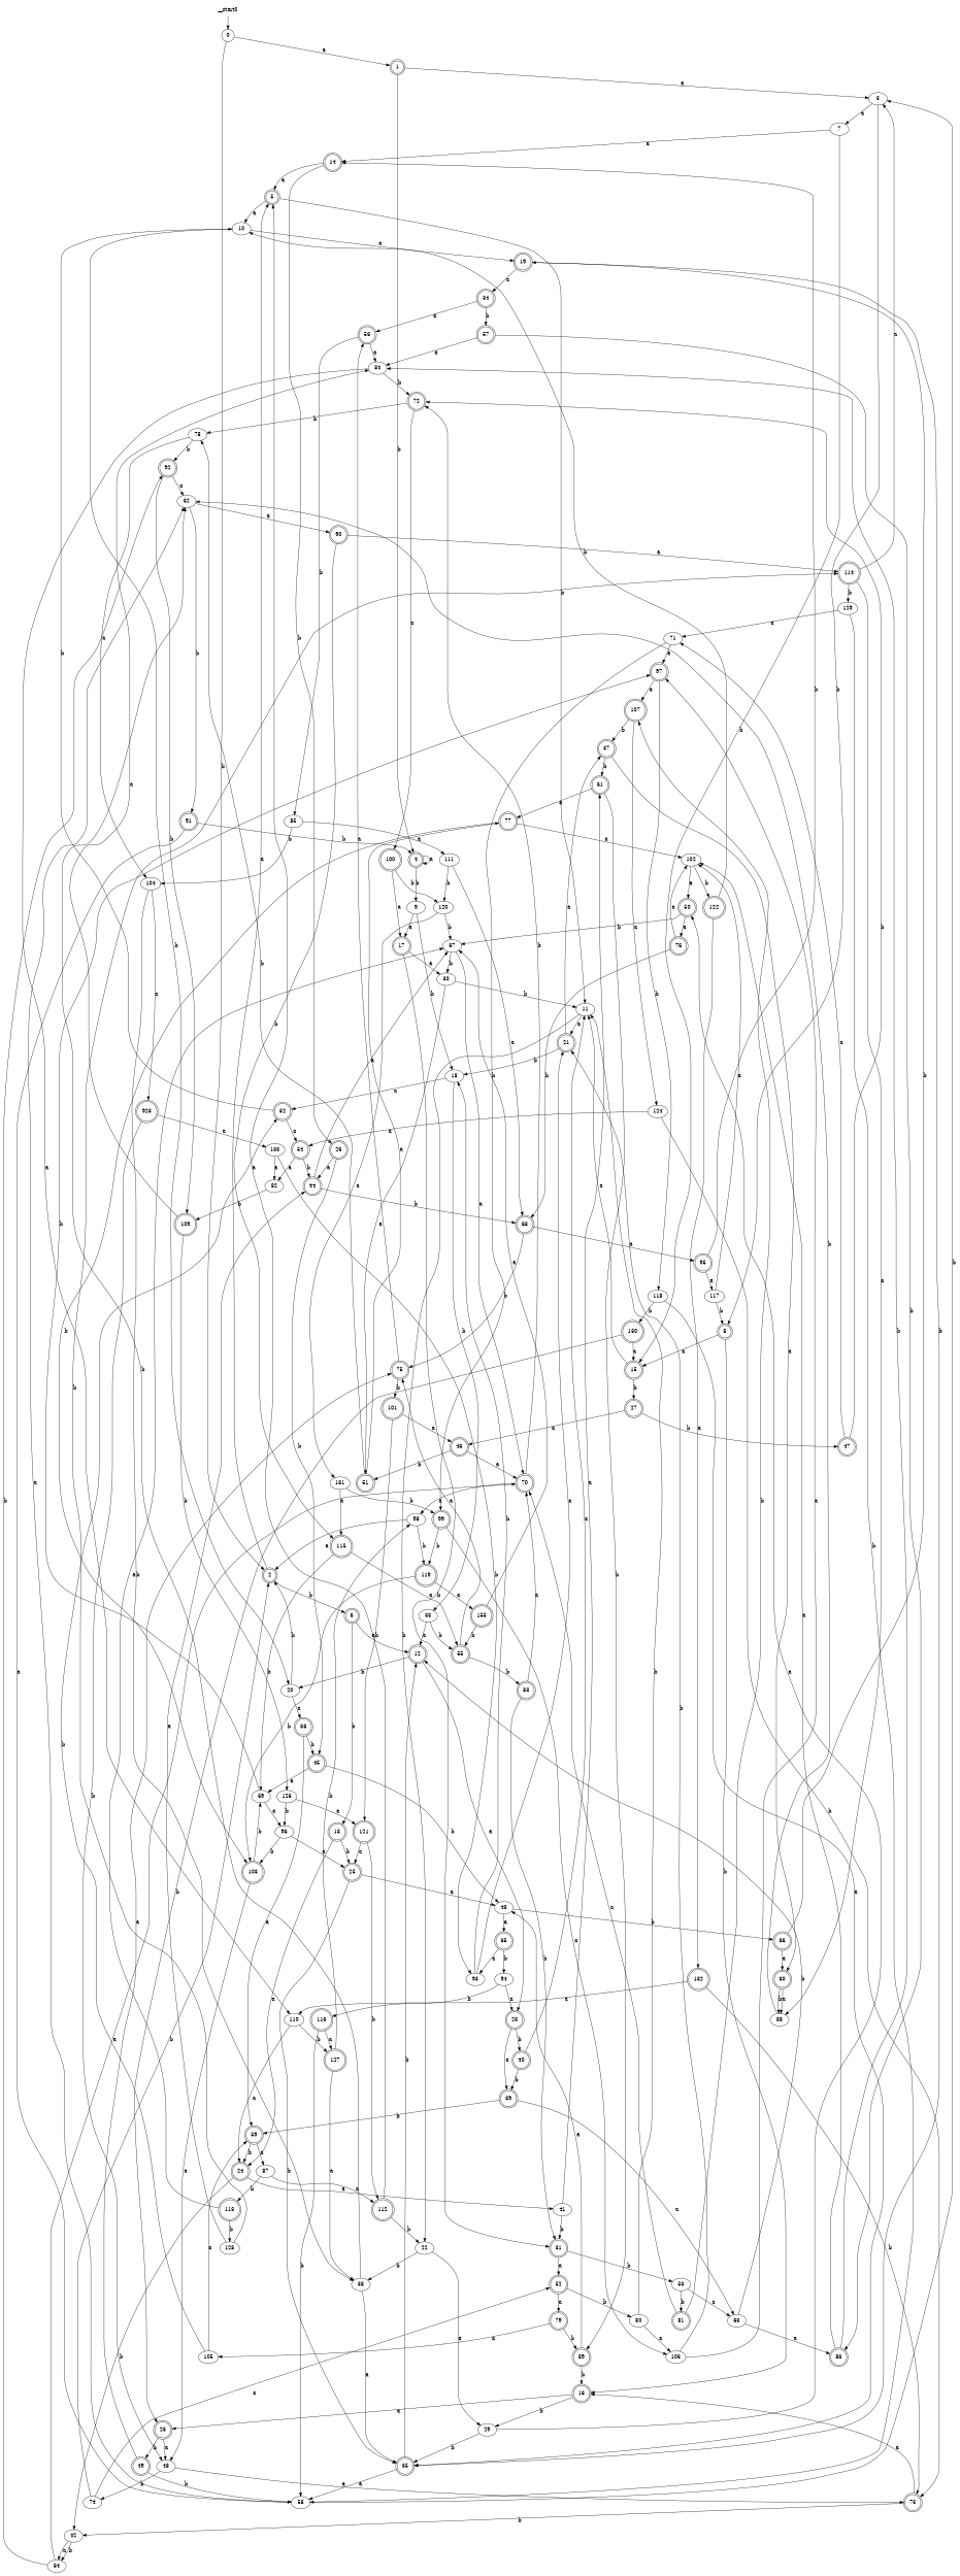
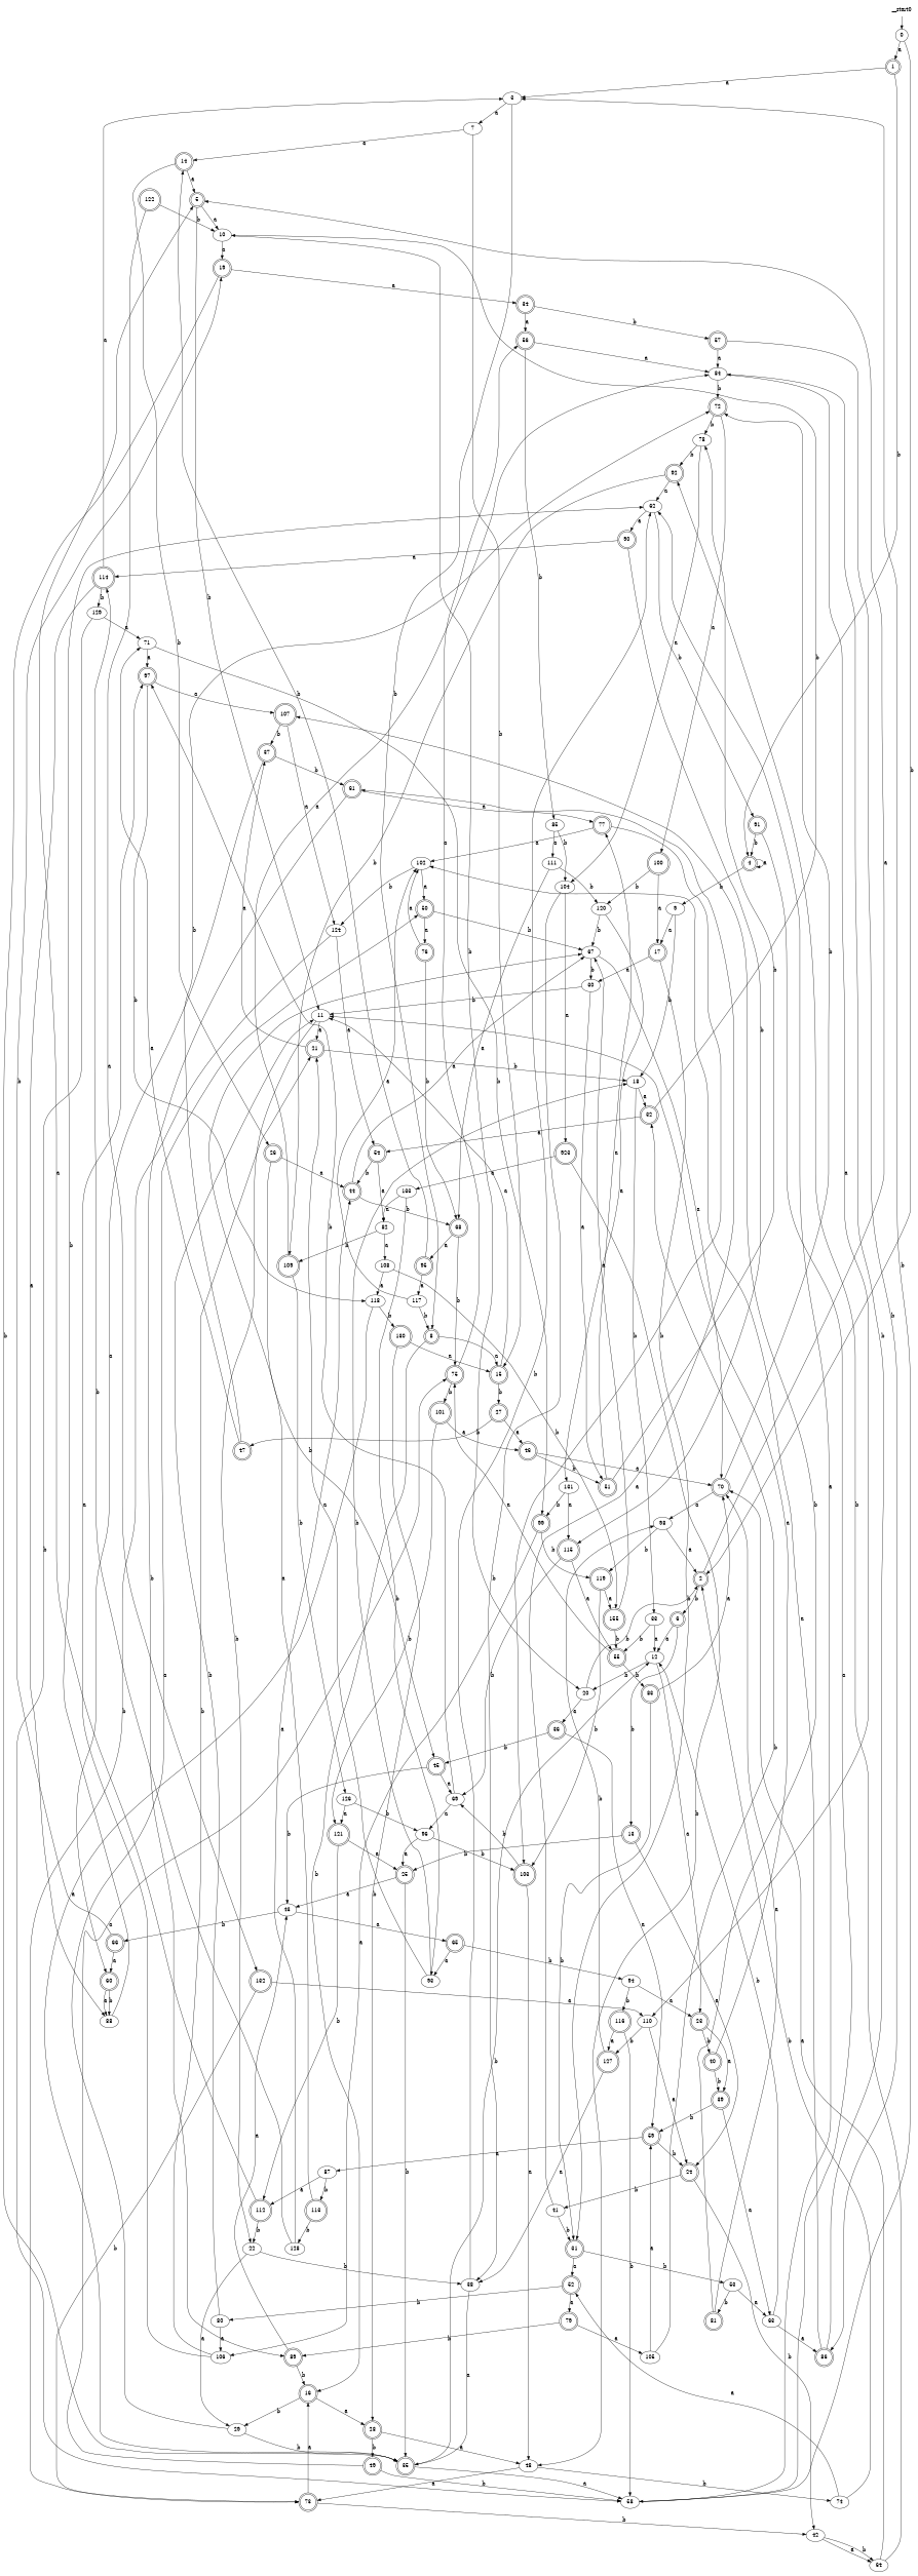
  digraph {
    node [shape=doublecircle]
    __start0 [shape=none]
    0 [shape=circle]
    1
    2
    3 [shape=""]
    4
    5
    6
    7 [shape=""]
    8
    9 [shape=""]
    10 [shape=""]
    11 [shape=""]
-   12
+   12 [shape=""]
    13
    14
    15
    16
    17
    18 [shape=""]
    19
    20 [shape=""]
    21
    22 [shape=""]
    23
    24
    25
    26
    27
    28
    29 [shape=""]
    30 [shape=""]
    31
    32
    33 [shape=""]
    34
    35
    36
    37
    38 [shape=""]
    39
    40
    41 [shape=""]
    42 [shape=""]
    43 [shape=""]
    44
    45
    46
    47
    48 [shape=""]
    49
    50
    51
    52
    53 [shape=""]
    54
    55
    56
    57
    58 [shape=""]
    59
    60
    61
    62 [shape=""]
    63 [shape=""]
    64 [shape=""]
    65
    66
    67 [shape=""]
    68
    69 [shape=""]
    70
    71 [shape=""]
    72
    73
    74 [shape=""]
    75
    76
    77
    78 [shape=""]
    79
    80 [shape=""]
    81
    82 [shape=""]
    83
    84 [shape=""]
    85 [shape=""]
    86
    87 [shape=""]
    88 [shape=""]
    89
    90
    91
    92
    93 [shape=""]
    94 [shape=""]
    95
    96 [shape=""]
    97
    98 [shape=""]
    99
    100
    101
    102 [shape=""]
    103
    104 [shape=""]
    105 [shape=""]
    106 [shape=""]
    107
+   108 [shape=""]
    109
    110 [shape=""]
    111 [shape=""]
    112
    113
    114
    115
    116
    117 [shape=""]
    118 [shape=""]
    119
    120 [shape=""]
    121
    122
    n125 [label=923]
    124 [shape=""]
    n127 [label=155]
    126 [shape=""]
    127
    128 [shape=""]
    129 [shape=""]
    130
    131 [shape=""]
    132
    133 [shape=""]
    __start0 -> 0
    0 -> 1 [label=a]
    0 -> 2 [label=b]
    1 -> 3 [label=a]
    1 -> 4 [label=b]
    2 -> 5 [label=a]
    2 -> 6 [label=b]
    3 -> 7 [label=a]
    3 -> 8 [label=b]
    4 -> 4 [label=a]
    4 -> 9 [label=b]
    5 -> 10 [label=a]
    5 -> 11 [label=b]
    6 -> 12 [label=a]
    6 -> 13 [label=b]
    7 -> 14 [label=a]
    7 -> 15 [label=b]
    8 -> 15 [label=a]
    8 -> 16 [label=b]
    9 -> 17 [label=a]
    9 -> 18 [label=b]
    10 -> 19 [label=a]
    10 -> 20 [label=b]
    11 -> 21 [label=a]
    11 -> 22 [label=b]
    12 -> 20 [label=b]
    12 -> 23 [label=a]
    13 -> 24 [label=a]
    13 -> 25 [label=b]
    14 -> 5 [label=a]
    14 -> 26 [label=b]
    15 -> 11 [label=a]
    15 -> 27 [label=b]
    16 -> 28 [label=a]
    16 -> 29 [label=b]
    17 -> 30 [label=a]
    17 -> 31 [label=b]
    18 -> 32 [label=a]
    18 -> 33 [label=b]
    19 -> 34 [label=a]
    19 -> 35 [label=b]
    20 -> 2 [label=b]
    20 -> 36 [label=a]
    21 -> 18 [label=b]
    21 -> 37 [label=a]
    22 -> 29 [label=a]
    22 -> 38 [label=b]
    23 -> 39 [label=a]
    23 -> 40 [label=b]
-   24 -> 41 [label=a]
+   24 -> 41 [label=b]
    24 -> 42 [label=b]
    25 -> 35 [label=b]
    25 -> 43 [label=a]
    26 -> 44 [label=a]
    26 -> 45 [label=b]
    27 -> 46 [label=a]
    27 -> 47 [label=b]
    28 -> 48 [label=a]
    28 -> 49 [label=b]
    29 -> 35 [label=b]
    29 -> 50 [label=a]
    30 -> 11 [label=b]
    30 -> 51 [label=a]
    31 -> 52 [label=a]
    31 -> 53 [label=b]
    32 -> 10 [label=b]
    32 -> 54 [label=a]
    33 -> 12 [label=a]
    33 -> 55 [label=b]
    34 -> 56 [label=a]
    34 -> 57 [label=b]
    35 -> 12 [label=b]
    35 -> 58 [label=a]
    36 -> 45 [label=b]
    36 -> 59 [label=a]
    37 -> 60 [label=a]
    37 -> 61 [label=b]
    38 -> 35 [label=a]
    38 -> 62 [label=b]
    39 -> 59 [label=b]
    39 -> 63 [label=a]
    40 -> 11 [label=a]
    40 -> 39 [label=b]
    41 -> 31 [label=b]
    41 -> 61 [label=a]
    42 -> 64 [label=a]
    42 -> 64 [label=b]
    43 -> 65 [label=a]
    43 -> 66 [label=b]
    44 -> 67 [label=a]
    44 -> 68 [label=b]
    45 -> 43 [label=b]
    45 -> 69 [label=a]
    46 -> 51 [label=b]
    46 -> 70 [label=a]
    47 -> 71 [label=a]
    47 -> 72 [label=b]
    48 -> 73 [label=a]
    48 -> 74 [label=b]
    49 -> 58 [label=b]
    49 -> 75 [label=a]
    50 -> 67 [label=b]
    50 -> 76 [label=a]
    51 -> 77 [label=a]
    51 -> 78 [label=b]
    52 -> 79 [label=a]
    52 -> 80 [label=b]
    53 -> 63 [label=a]
    53 -> 81 [label=b]
    54 -> 44 [label=b]
    54 -> 82 [label=a]
    55 -> 75 [label=a]
    55 -> 83 [label=b]
    56 -> 84 [label=a]
    56 -> 85 [label=b]
    57 -> 84 [label=a]
    57 -> 86 [label=b]
    58 -> 3 [label=b]
    58 -> 62 [label=a]
    59 -> 24 [label=b]
    59 -> 87 [label=a]
    60 -> 88 [label=a]
    60 -> 88 [label=b]
    61 -> 77 [label=a]
    61 -> 89 [label=b]
    62 -> 90 [label=a]
    62 -> 91 [label=b]
    63 -> 12 [label=b]
    63 -> 86 [label=a]
    64 -> 70 [label=a]
    64 -> 92 [label=b]
    65 -> 93 [label=a]
    65 -> 94 [label=b]
    66 -> 19 [label=b]
    66 -> 60 [label=a]
    67 -> 30 [label=b]
    67 -> 70 [label=a]
    68 -> 75 [label=b]
    68 -> 95 [label=a]
    69 -> 96 [label=a]
    69 -> 97 [label=b]
    70 -> 72 [label=b]
    70 -> 98 [label=a]
    71 -> 97 [label=a]
    71 -> 99 [label=b]
    72 -> 78 [label=b]
    72 -> 100 [label=a]
    73 -> 16 [label=a]
    73 -> 42 [label=b]
    74 -> 2 [label=b]
    74 -> 52 [label=a]
    75 -> 56 [label=a]
    75 -> 101 [label=b]
    76 -> 68 [label=b]
    76 -> 102 [label=a]
    77 -> 102 [label=a]
    77 -> 103 [label=b]
    78 -> 92 [label=b]
    78 -> 104 [label=a]
    79 -> 89 [label=b]
    79 -> 105 [label=a]
    80 -> 11 [label=b]
    80 -> 106 [label=a]
    81 -> 70 [label=a]
    81 -> 107 [label=b]
+   82 -> 108 [label=a]
    82 -> 109 [label=b]
    83 -> 31 [label=b]
    83 -> 70 [label=a]
    84 -> 72 [label=b]
    84 -> 110 [label=a]
    85 -> 104 [label=b]
    85 -> 111 [label=a]
    86 -> 84 [label=b]
    86 -> 102 [label=a]
    87 -> 112 [label=a]
    87 -> 113 [label=b]
    88 -> 62 [label=b]
    89 -> 16 [label=b]
    89 -> 43 [label=a]
    90 -> 114 [label=a]
    90 -> 115 [label=b]
    91 -> 4 [label=b]
    91 -> 58 [label=a]
    92 -> 62 [label=a]
    92 -> 109 [label=b]
    93 -> 18 [label=b]
    93 -> 21 [label=a]
    94 -> 23 [label=a]
    94 -> 116 [label=b]
    95 -> 14 [label=b]
    95 -> 117 [label=a]
    96 -> 25 [label=a]
    96 -> 103 [label=b]
    97 -> 107 [label=a]
    97 -> 118 [label=b]
    98 -> 2 [label=a]
    98 -> 119 [label=b]
    99 -> 106 [label=a]
    99 -> 119 [label=b]
    100 -> 17 [label=a]
    100 -> 120 [label=b]
    101 -> 46 [label=a]
    101 -> 121 [label=b]
    102 -> 50 [label=a]
-   102 -> 122 [label=b]
+   102 -> 124 [label=b]
    103 -> 48 [label=a]
    103 -> 69 [label=b]
    104 -> 38 [label=b]
    104 -> n125 [label=a]
    105 -> 32 [label=b]
    105 -> 59 [label=a]
    106 -> 21 [label=b]
    106 -> 97 [label=a]
    107 -> 37 [label=b]
    107 -> 124 [label=a]
+   108 -> 118 [label=a]
+   108 -> n127 [label=b]
    109 -> 84 [label=a]
    109 -> 126 [label=b]
    110 -> 24 [label=a]
    110 -> 127 [label=b]
    111 -> 68 [label=a]
    111 -> 120 [label=b]
    112 -> 5 [label=a]
    112 -> 22 [label=b]
    113 -> 67 [label=a]
    113 -> 128 [label=b]
    114 -> 3 [label=a]
    114 -> 88 [label=a]
    114 -> 129 [label=b]
    115 -> 55 [label=a]
    115 -> 69 [label=b]
    116 -> 58 [label=b]
    116 -> 127 [label=a]
    117 -> 8 [label=b]
    117 -> 102 [label=a]
    118 -> 35 [label=a]
    118 -> 130 [label=b]
    119 -> 103 [label=b]
    119 -> n127 [label=a]
    120 -> 67 [label=b]
    120 -> 131 [label=a]
    121 -> 25 [label=a]
    121 -> 112 [label=b]
    122 -> 10 [label=b]
    122 -> 132 [label=a]
    n125 -> 48 [label=b]
    n125 -> 133 [label=a]
    124 -> 54 [label=a]
    124 -> 73 [label=b]
    n127 -> 55 [label=b]
    n127 -> 67 [label=a]
    126 -> 96 [label=b]
    126 -> 121 [label=a]
    127 -> 38 [label=a]
    127 -> 98 [label=b]
    128 -> 44 [label=a]
    128 -> 114 [label=b]
    129 -> 58 [label=b]
    129 -> 71 [label=a]
    130 -> 15 [label=a]
    130 -> 28 [label=b]
    131 -> 99 [label=b]
    131 -> 115 [label=a]
    132 -> 73 [label=b]
    132 -> 110 [label=a]
    133 -> 82 [label=a]
    133 -> 93 [label=b]
  }
